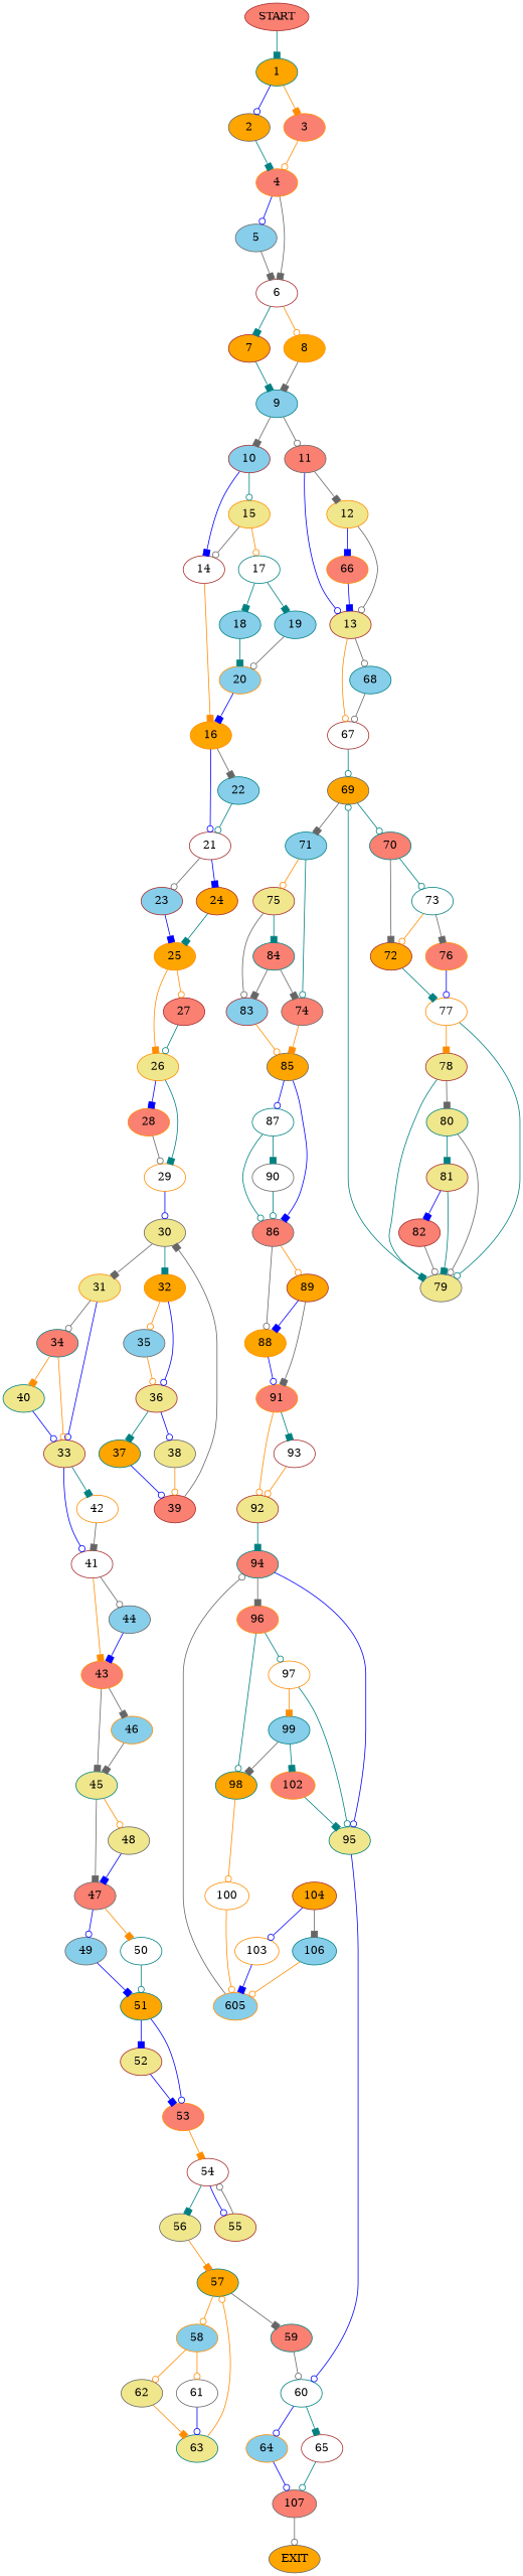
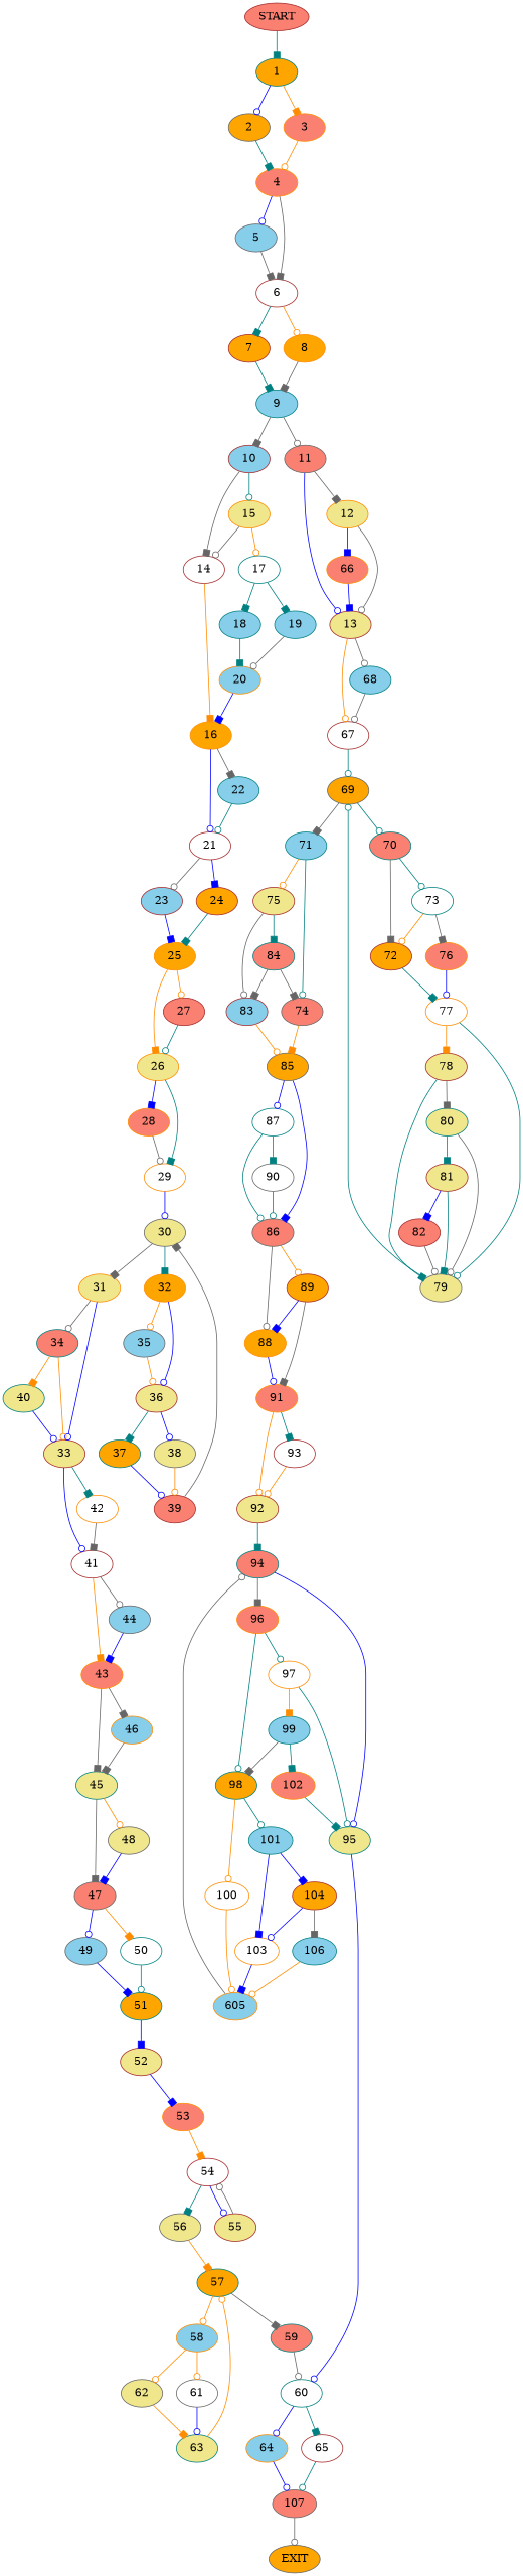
  digraph {
    node [color=darkorange fillcolor=salmon style=filled]
    edge [arrowhead=odot color=gray40]
    n1 [color=brown label=START]
    1 [color=teal fillcolor=orange]
    2 [color=gray40 fillcolor=orange]
    3
    n5 [color=gray40 fillcolor=orange label=EXIT]
    4
    5 [color=gray40 fillcolor=skyblue]
    6 [color=brown fillcolor=white]
    7 [color=brown fillcolor=orange]
    8 [fillcolor=orange]
    9 [color=teal fillcolor=skyblue]
    10 [color=brown fillcolor=skyblue]
    11 [color=gray40]
    14 [color=brown fillcolor=white]
    15 [fillcolor=khaki]
    12 [fillcolor=khaki]
    13 [color=brown fillcolor=khaki]
    16 [fillcolor=orange]
    17 [color=teal fillcolor=white]
    66
    67 [color=brown fillcolor=white]
    68 [color=teal fillcolor=skyblue]
    69 [color=gray40 fillcolor=orange]
    21 [color=brown fillcolor=white]
    22 [color=teal fillcolor=skyblue]
    18 [color=teal fillcolor=skyblue]
    19 [color=teal fillcolor=skyblue]
    23 [color=brown fillcolor=skyblue]
    24 [color=brown fillcolor=orange]
    20 [fillcolor=skyblue]
    25 [fillcolor=orange]
    26 [fillcolor=khaki]
    27 [color=brown]
    28
    29 [fillcolor=white]
    30 [color=gray40 fillcolor=khaki]
    31 [fillcolor=khaki]
    32 [fillcolor=orange]
    33 [color=brown fillcolor=khaki]
    34 [color=teal]
    35 [color=gray40 fillcolor=skyblue]
    36 [color=brown fillcolor=khaki]
    41 [color=brown fillcolor=white]
    42 [fillcolor=white]
    40 [color=teal fillcolor=khaki]
    37 [color=teal fillcolor=orange]
    38 [color=gray40 fillcolor=khaki]
    43
    44 [color=gray40 fillcolor=skyblue]
    39 [color=brown]
    45 [color=teal fillcolor=khaki]
    46 [fillcolor=skyblue]
    47 [color=gray40]
    48 [color=gray40 fillcolor=khaki]
    49 [color=gray40 fillcolor=skyblue]
    50 [color=teal fillcolor=white]
    51 [color=teal fillcolor=orange]
    52 [color=brown fillcolor=khaki]
    53
    54 [color=brown fillcolor=white]
    55 [color=brown fillcolor=khaki]
    56 [color=gray40 fillcolor=khaki]
    57 [color=teal fillcolor=orange]
    58 [fillcolor=skyblue]
    59 [color=teal]
    61 [color=gray40 fillcolor=white]
    62 [color=gray40 fillcolor=khaki]
    60 [color=teal fillcolor=white]
    63 [color=teal fillcolor=khaki]
    64 [fillcolor=skyblue]
    65 [color=brown fillcolor=white]
    107 [color=gray40]
    70 [color=teal]
    71 [color=teal fillcolor=skyblue]
    72 [color=brown fillcolor=orange]
    73 [color=teal fillcolor=white]
    74 [color=gray40]
    75 [color=brown fillcolor=khaki]
    77 [fillcolor=white]
    76
    85 [color=gray40 fillcolor=orange]
    83 [color=brown fillcolor=skyblue]
    84 [color=teal]
    78 [color=brown fillcolor=khaki]
    79 [color=gray40 fillcolor=khaki]
    86 [color=gray40]
    87 [color=teal fillcolor=white]
    80 [color=teal fillcolor=khaki]
    81 [color=brown fillcolor=khaki]
    82 [color=brown]
    88 [fillcolor=orange]
    89 [color=brown fillcolor=orange]
    90 [color=gray40 fillcolor=white]
    91
    92 [color=brown fillcolor=khaki]
    93 [color=brown fillcolor=white]
    94 [color=teal]
    95 [color=teal fillcolor=khaki]
    96
    97 [fillcolor=white]
    98 [color=teal fillcolor=orange]
    99 [color=teal fillcolor=skyblue]
    100 [fillcolor=white]
+   101 [color=teal fillcolor=skyblue]
    102
    n106 [fillcolor=skyblue label=605]
    103 [fillcolor=white]
    104 [color=brown fillcolor=orange]
    106 [color=teal fillcolor=skyblue]
    n1 -> 1 [arrowhead=box color=teal]
    1 -> 2 [color=blue]
    1 -> 3 [arrowhead=box color=darkorange]
    2 -> 4 [arrowhead=box color=teal]
    3 -> 4 [color=darkorange]
    4 -> 5 [color=blue]
    4 -> 6 [arrowhead=box]
    5 -> 6 [arrowhead=box]
    6 -> 7 [arrowhead=box color=teal]
    6 -> 8 [color=darkorange]
    7 -> 9 [arrowhead=box color=teal]
    8 -> 9 [arrowhead=box]
    9 -> 10 [arrowhead=box]
    9 -> 11
-   10 -> 14 [arrowhead=box color=blue]
+   10 -> 14 [arrowhead=box]
    10 -> 15 [color=teal]
    11 -> 12 [arrowhead=box]
    11 -> 13 [color=blue]
    14 -> 16 [arrowhead=box color=darkorange]
    15 -> 14
    15 -> 17 [color=darkorange]
    12 -> 13
    12 -> 66 [arrowhead=box color=blue]
    13 -> 67 [color=darkorange]
    13 -> 68
    16 -> 21 [color=blue]
    16 -> 22 [arrowhead=box]
    17 -> 18 [arrowhead=box color=teal]
    17 -> 19 [arrowhead=box color=teal]
    66 -> 13 [arrowhead=box color=blue]
    67 -> 69 [color=teal]
    68 -> 67
    69 -> 70 [color=teal]
    69 -> 71 [arrowhead=box]
    21 -> 23
    21 -> 24 [arrowhead=box color=blue]
    22 -> 21 [color=teal]
    18 -> 20 [arrowhead=box color=teal]
    19 -> 20
    23 -> 25 [arrowhead=box color=blue]
    24 -> 25 [arrowhead=box color=teal]
    20 -> 16 [arrowhead=box color=blue]
    25 -> 26 [arrowhead=box color=darkorange]
    25 -> 27 [color=darkorange]
    26 -> 28 [arrowhead=box color=blue]
    26 -> 29 [arrowhead=box color=teal]
    27 -> 26 [color=teal]
    28 -> 29
    29 -> 30 [color=blue]
    30 -> 31 [arrowhead=box]
    30 -> 32 [arrowhead=box color=teal]
    31 -> 33 [color=blue]
    31 -> 34
    32 -> 35 [color=darkorange]
    32 -> 36 [color=blue]
    33 -> 41 [color=blue]
    33 -> 42 [arrowhead=box color=teal]
    34 -> 33 [color=darkorange]
    34 -> 40 [arrowhead=box color=darkorange]
    35 -> 36 [color=darkorange]
    36 -> 37 [arrowhead=box color=teal]
    36 -> 38 [color=blue]
    41 -> 43 [arrowhead=box color=darkorange]
    41 -> 44
    42 -> 41 [arrowhead=box]
    40 -> 33 [color=blue]
    37 -> 39 [color=blue]
    38 -> 39 [color=darkorange]
    43 -> 45 [arrowhead=box]
    43 -> 46 [arrowhead=box]
    44 -> 43 [arrowhead=box color=blue]
    39 -> 30 [arrowhead=box]
    45 -> 47 [arrowhead=box]
    45 -> 48 [color=darkorange]
    46 -> 45 [arrowhead=box]
    47 -> 49 [color=blue]
    47 -> 50 [arrowhead=box color=darkorange]
    48 -> 47 [arrowhead=box color=blue]
    49 -> 51 [arrowhead=box color=blue]
    50 -> 51 [color=teal]
    51 -> 52 [arrowhead=box color=blue]
-   51 -> 53 [color=blue]
    52 -> 53 [arrowhead=box color=blue]
    53 -> 54 [arrowhead=box color=darkorange]
    54 -> 55 [color=blue]
    54 -> 56 [arrowhead=box color=teal]
    55 -> 54
    56 -> 57 [arrowhead=box color=darkorange]
    57 -> 58 [color=darkorange]
    57 -> 59 [arrowhead=box]
    58 -> 61 [color=darkorange]
    58 -> 62 [color=darkorange]
    59 -> 60
    61 -> 63 [color=blue]
    62 -> 63 [arrowhead=box color=darkorange]
    60 -> 64 [color=blue]
    60 -> 65 [arrowhead=box color=teal]
    63 -> 57 [color=darkorange]
    64 -> 107 [color=blue]
    65 -> 107 [color=teal]
    107 -> n5
    70 -> 72 [arrowhead=box]
    70 -> 73 [color=teal]
    71 -> 74 [color=teal]
    71 -> 75 [color=darkorange]
    72 -> 77 [arrowhead=box color=teal]
    73 -> 72 [color=darkorange]
    73 -> 76 [arrowhead=box]
    74 -> 85 [arrowhead=box color=darkorange]
    75 -> 83
    75 -> 84 [arrowhead=box color=teal]
    77 -> 78 [arrowhead=box color=darkorange]
    77 -> 79 [color=teal]
    76 -> 77 [color=blue]
    85 -> 86 [arrowhead=box color=blue]
    85 -> 87 [color=blue]
    83 -> 85 [color=darkorange]
    84 -> 74 [arrowhead=box]
    84 -> 83 [arrowhead=box]
    78 -> 79 [arrowhead=box color=teal]
    78 -> 80 [arrowhead=box]
    79 -> 69 [color=teal]
    86 -> 88
    86 -> 89 [color=darkorange]
    87 -> 86 [color=teal]
    87 -> 90 [arrowhead=box color=teal]
    80 -> 79
    80 -> 81 [arrowhead=box color=teal]
    81 -> 79 [arrowhead=box color=teal]
    81 -> 82 [arrowhead=box color=blue]
    82 -> 79
    88 -> 91 [color=blue]
    89 -> 88 [arrowhead=box color=blue]
    89 -> 91 [arrowhead=box]
    90 -> 86 [color=teal]
    91 -> 92 [color=darkorange]
    91 -> 93 [arrowhead=box color=teal]
    92 -> 94 [arrowhead=box color=teal]
    93 -> 92 [color=darkorange]
    94 -> 95 [color=blue]
    94 -> 96 [arrowhead=box]
    95 -> 60 [color=blue]
    96 -> 97 [color=teal]
    96 -> 98 [color=teal]
    97 -> 95 [color=teal]
    97 -> 99 [arrowhead=box color=darkorange]
    98 -> 100 [color=darkorange]
+   98 -> 101 [color=teal]
    99 -> 98 [arrowhead=box]
    99 -> 102 [arrowhead=box color=teal]
    100 -> n106 [color=darkorange]
+   101 -> 103 [arrowhead=box color=blue]
+   101 -> 104 [arrowhead=box color=blue]
    102 -> 95 [arrowhead=box color=teal]
    n106 -> 94
    103 -> n106 [arrowhead=box color=blue]
    104 -> 103 [color=blue]
    104 -> 106 [arrowhead=box]
    106 -> n106 [color=darkorange]
  }
